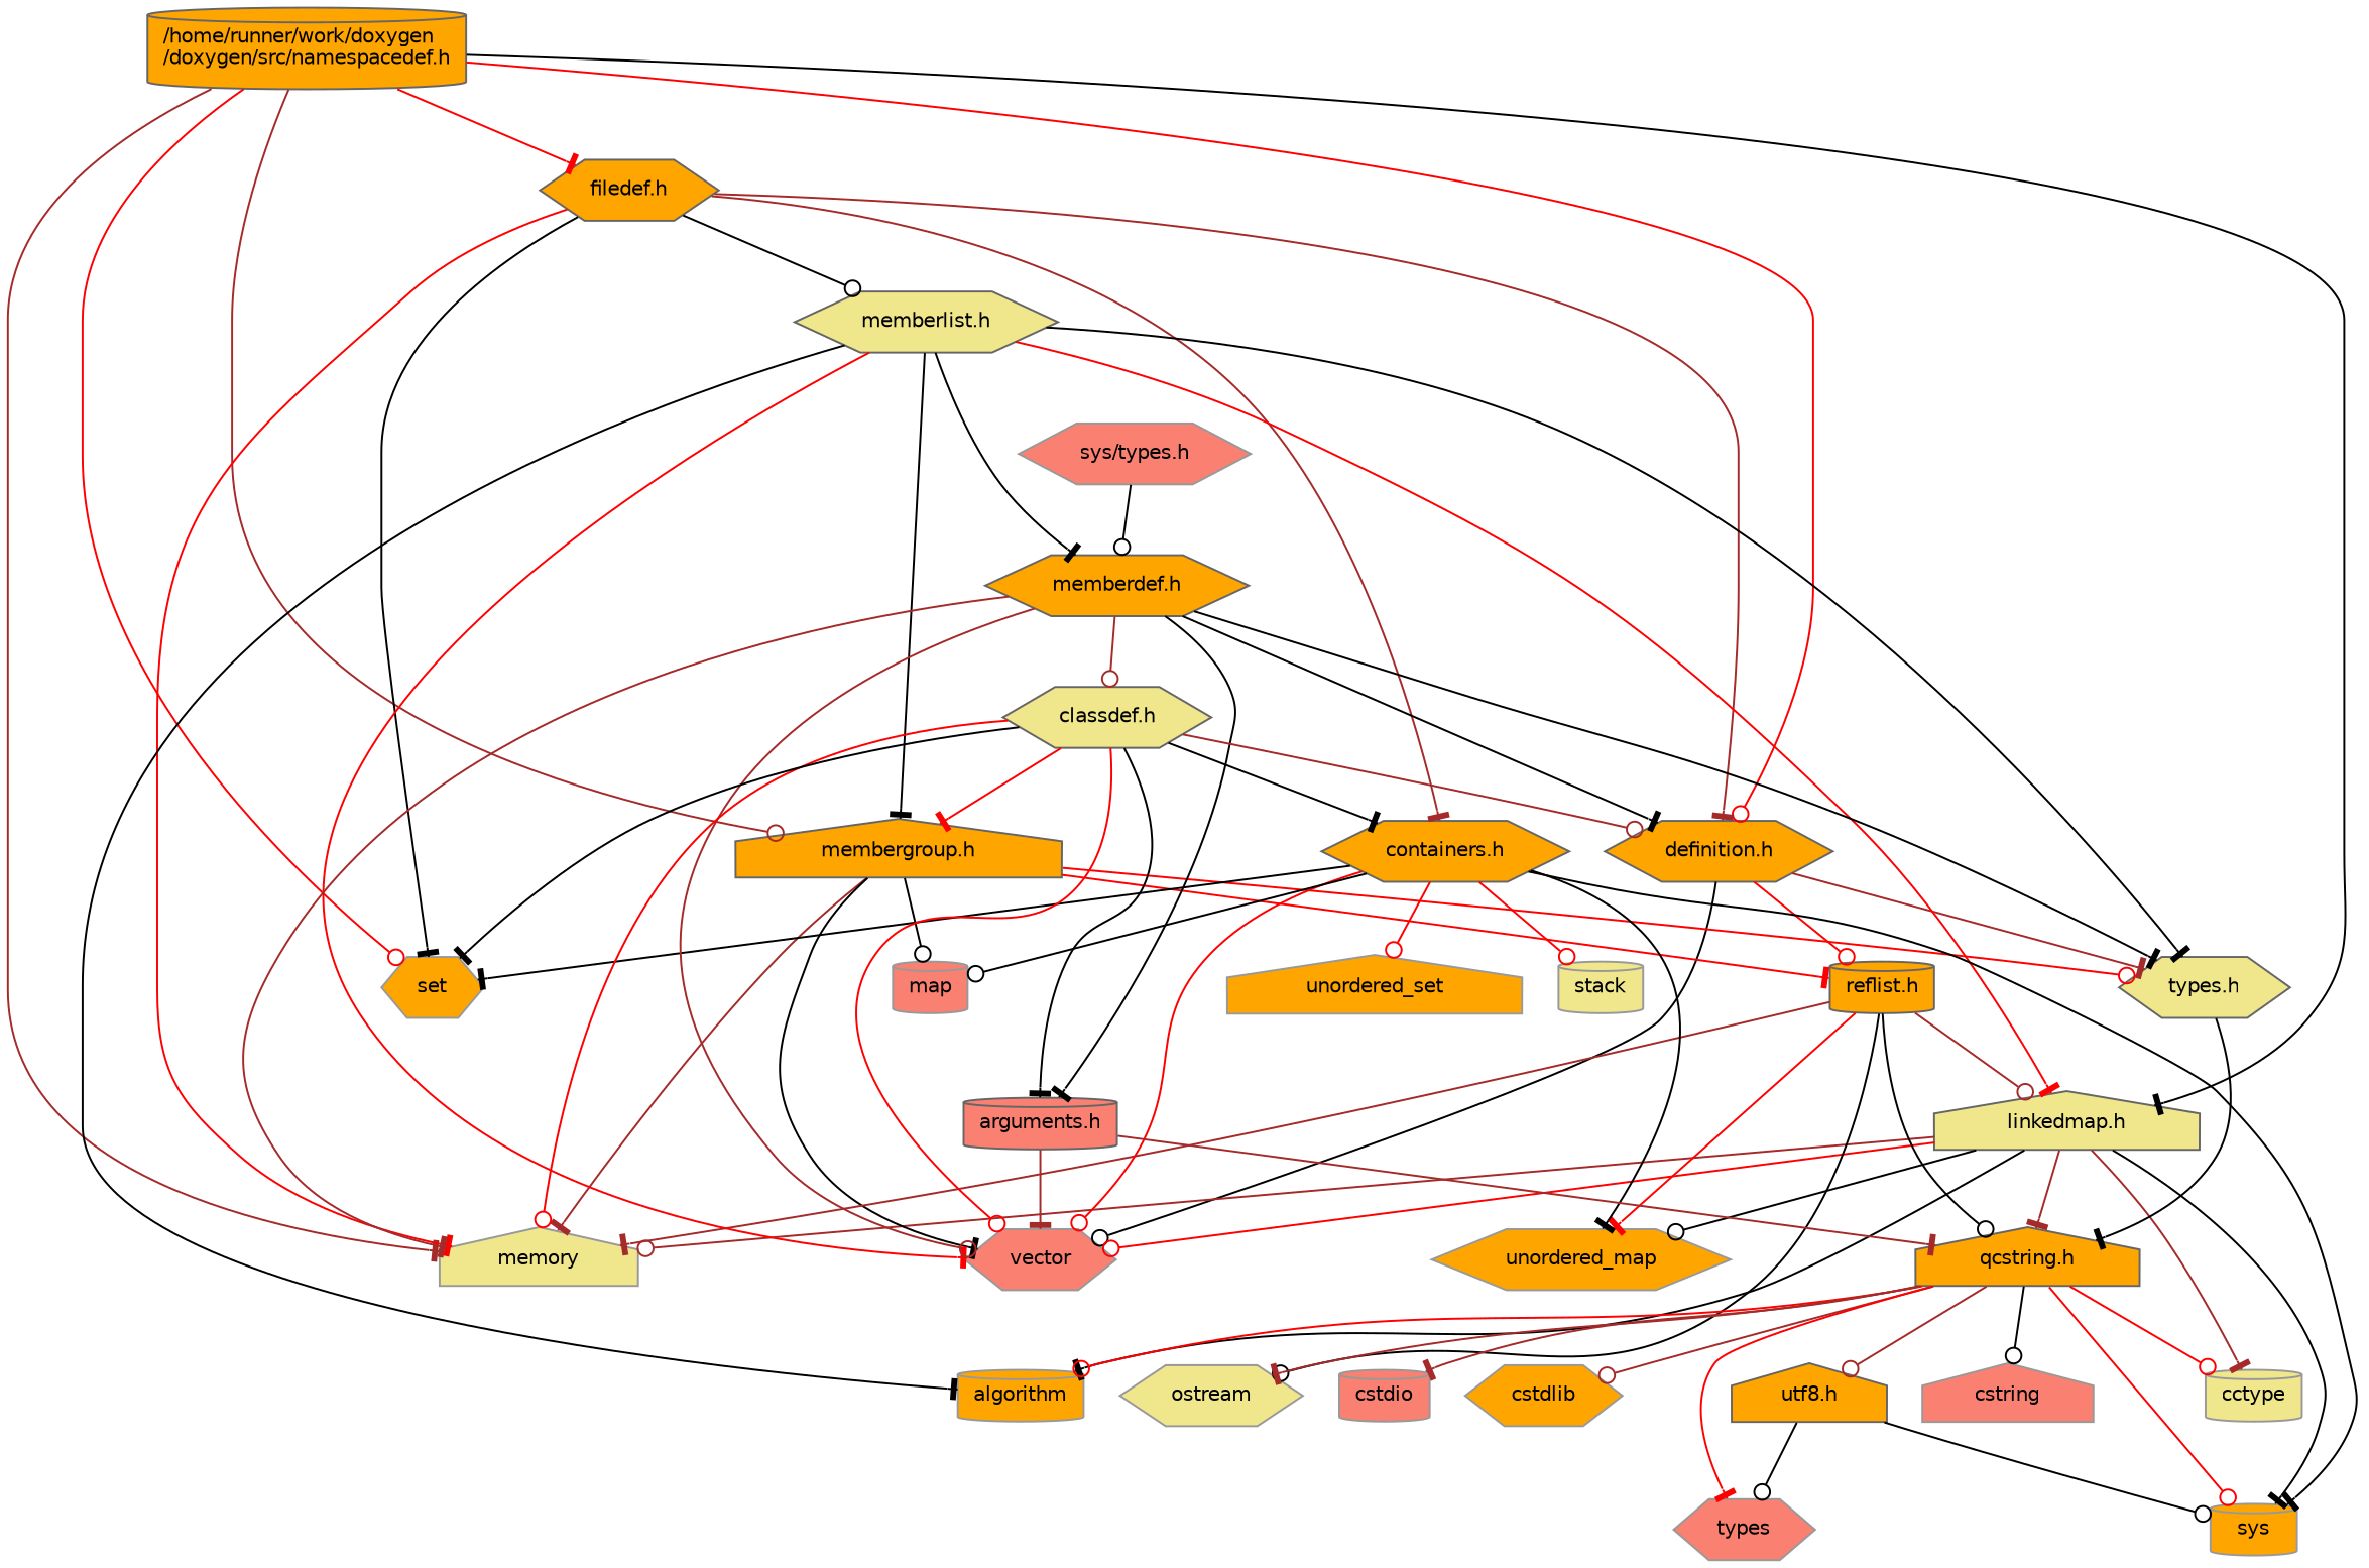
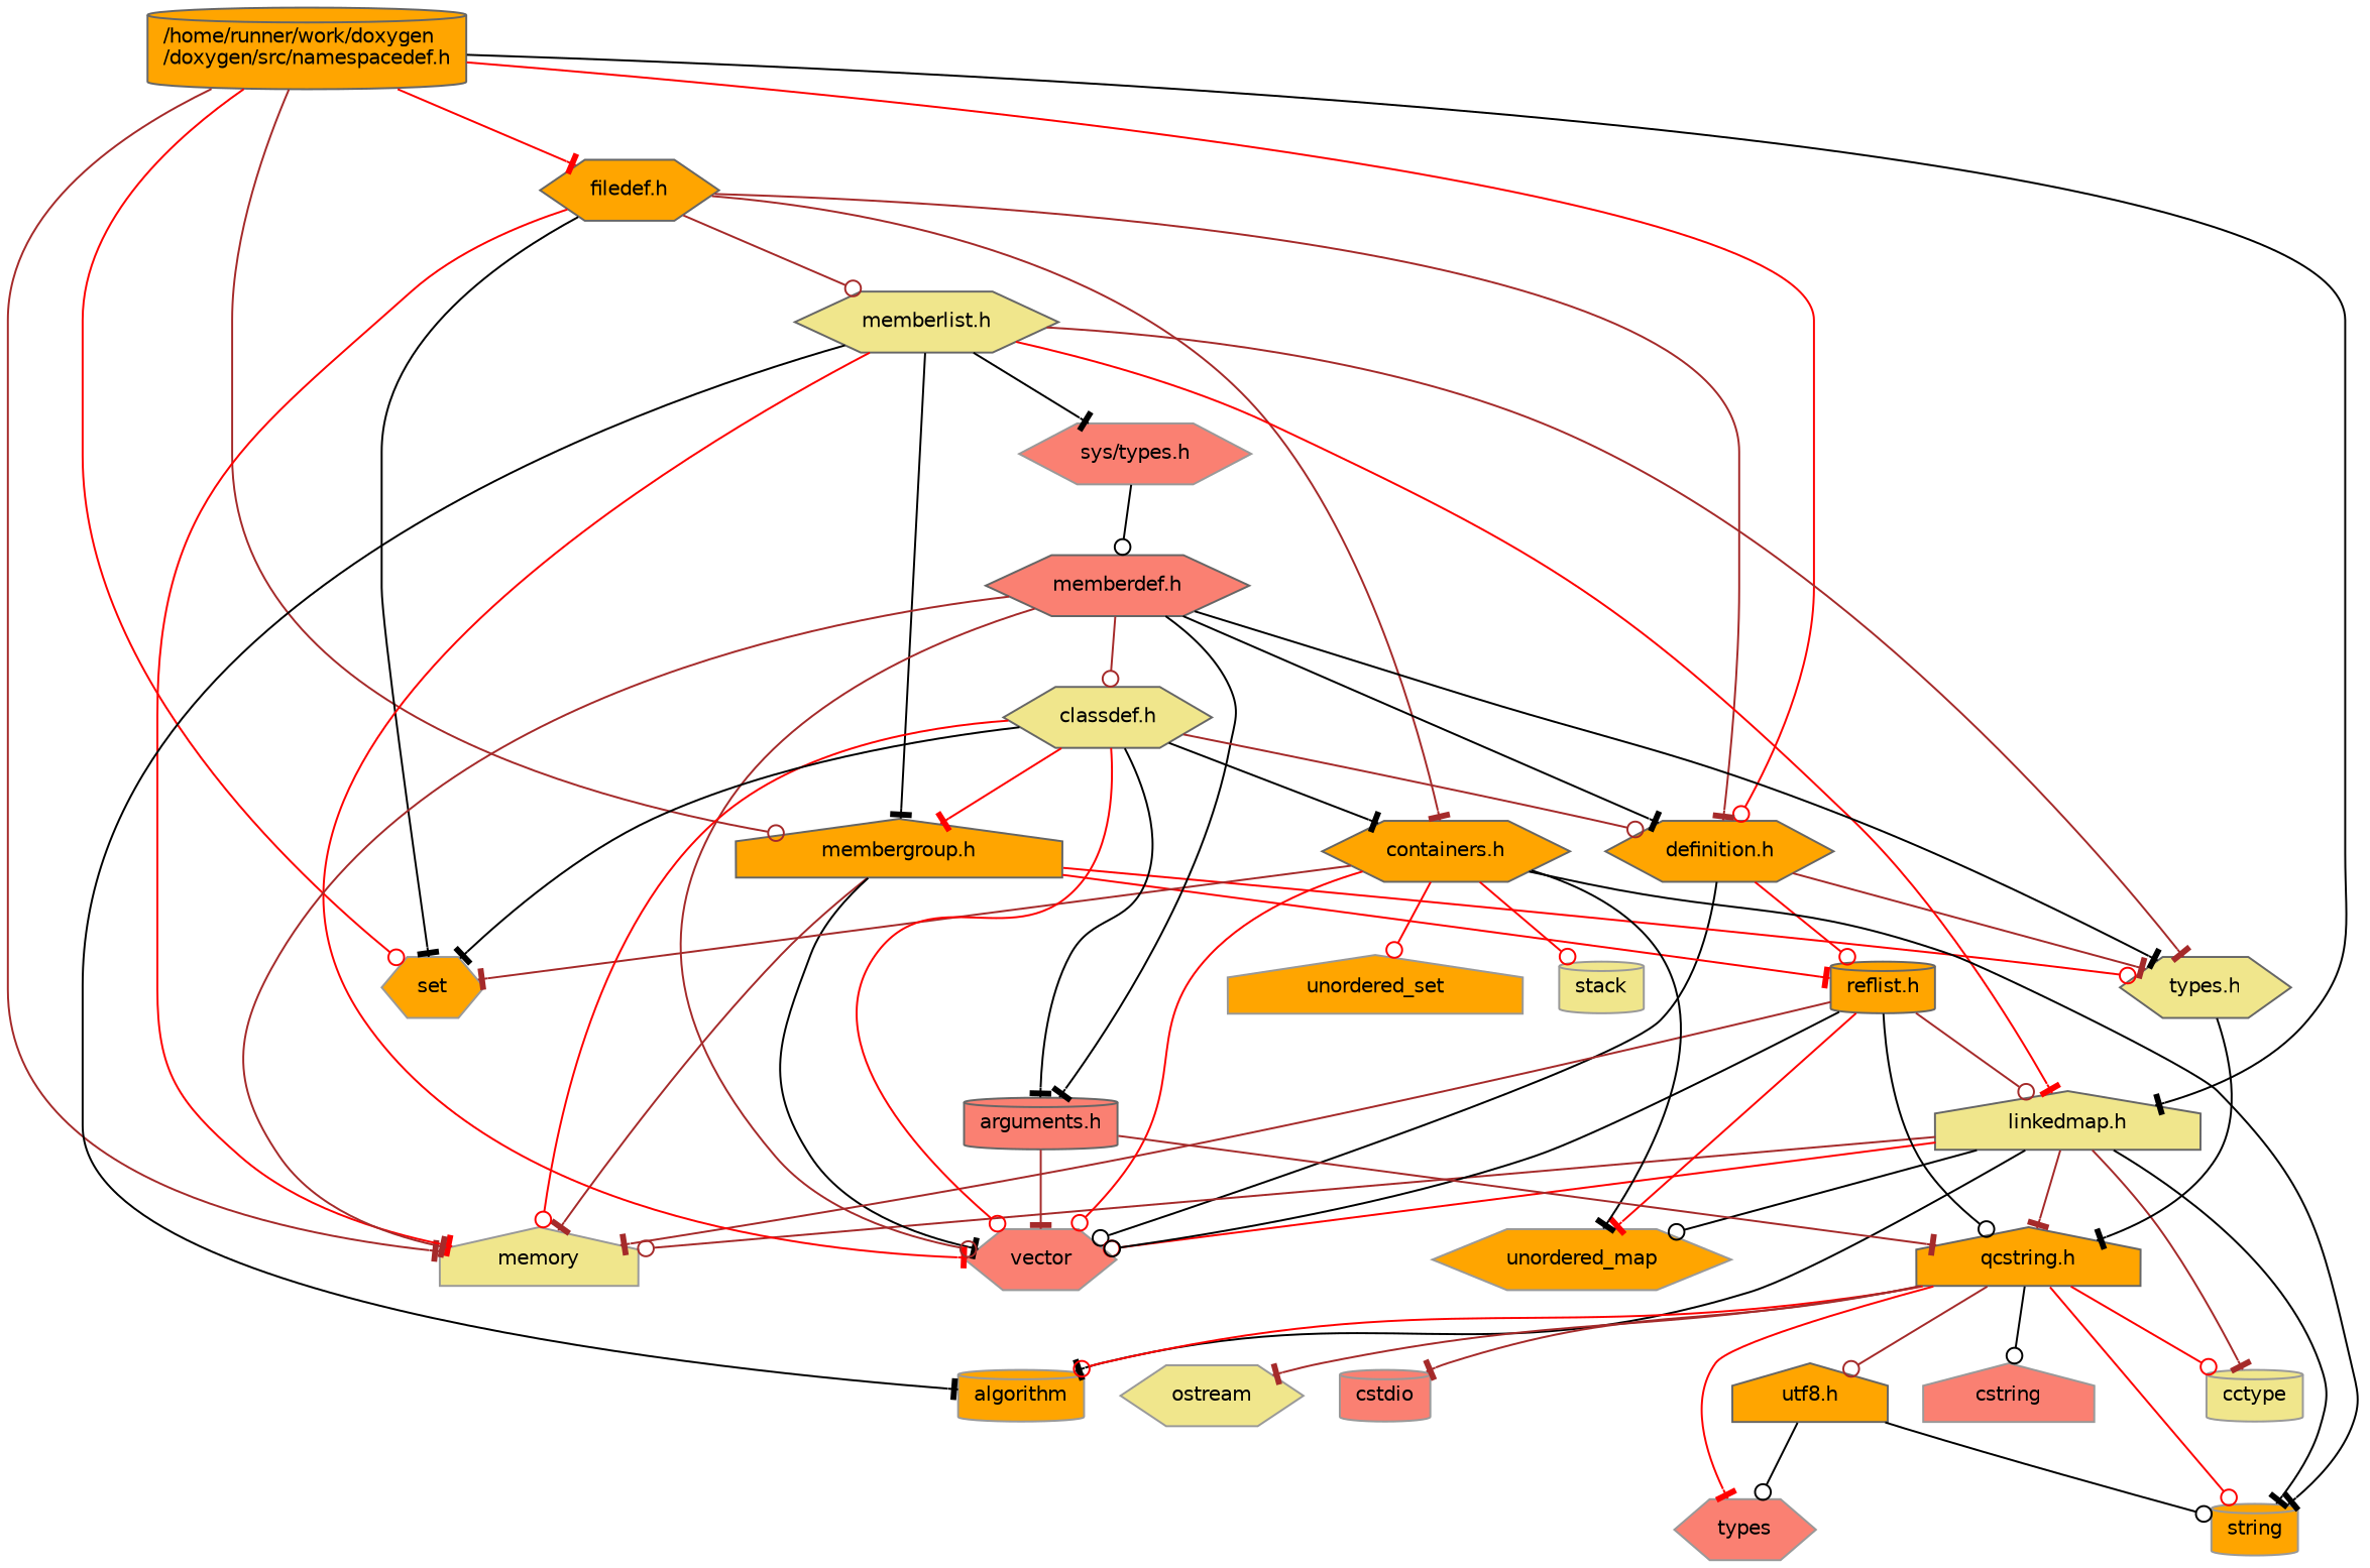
  digraph {
    node [color=grey60 fillcolor=orange fontname=Helvetica fontsize=10 shape=hexagon style=filled]
    edge [arrowhead=tee color=black fontname=Helvetica fontsize=10 labelfontname=Helvetica labelfontsize=10 style=solid]
    n1 [color=gray40 fontcolor=black height=0.2 label="/home/runner/work/doxygen\l/doxygen/src/namespacedef.h" shape=cylinder width=0.4]
    n2 [fillcolor=khaki height=0.2 label=memory shape=house width=0.4]
    n3 [height=0.2 label=set width=0.4]
    n4 [color=grey40 height=0.2 label="definition.h" width=0.4]
    n5 [color=grey40 fillcolor=khaki height=0.2 label="linkedmap.h" shape=house width=0.4]
    n6 [color=grey40 height=0.2 label="filedef.h" width=0.4]
    n7 [color=grey40 height=0.2 label="membergroup.h" shape=house width=0.4]
    n8 [fillcolor=salmon height=0.2 label=vector width=0.4]
    n9 [color=grey40 fillcolor=khaki height=0.2 label="types.h" width=0.4]
    n10 [color=grey40 height=0.2 label="reflist.h" shape=cylinder width=0.4]
    n11 [color=grey40 height=0.2 label="qcstring.h" shape=house width=0.4]
-   n12 [height=0.2 label=sys shape=cylinder width=0.4]
+   n12 [height=0.2 label=string shape=cylinder width=0.4]
    n13 [height=0.2 label=algorithm shape=cylinder width=0.4]
    n14 [fillcolor=khaki height=0.2 label=cctype shape=cylinder width=0.4]
    n15 [height=0.2 label=unordered_map width=0.4]
    n16 [color=grey40 fillcolor=khaki height=0.2 label="memberlist.h" width=0.4]
    n17 [color=grey40 height=0.2 label="containers.h" width=0.4]
-   n18 [fillcolor=salmon height=0.2 label=map shape=cylinder width=0.4]
    n19 [fillcolor=salmon height=0.2 label=cstring shape=house width=0.4]
    n20 [fillcolor=salmon height=0.2 label=cstdio shape=cylinder width=0.4]
-   n21 [height=0.2 label=cstdlib width=0.4]
    n22 [fillcolor=salmon height=0.2 label=types width=0.4]
    n23 [fillcolor=khaki height=0.2 label=ostream width=0.4]
    n24 [color=grey40 height=0.2 label="utf8.h" shape=house width=0.4]
-   n25 [color=grey40 height=0.2 label="memberdef.h" width=0.4]
+   n25 [color=grey40 fillcolor=salmon height=0.2 label="memberdef.h" width=0.4]
    n26 [height=0.2 label=unordered_set shape=house width=0.4]
    n27 [fillcolor=khaki height=0.2 label=stack shape=cylinder width=0.4]
    n28 [color=grey40 fillcolor=salmon height=0.2 label="arguments.h" shape=cylinder width=0.4]
    n29 [color=grey40 fillcolor=khaki height=0.2 label="classdef.h" width=0.4]
    n30 [fillcolor=salmon height=0.2 label="sys/types.h" width=0.4]
    n1 -> n2 [color=brown]
    n1 -> n3 [arrowhead=odot color=red]
    n1 -> n4 [arrowhead=odot color=red]
    n1 -> n5
    n1 -> n6 [color=red]
    n1 -> n7 [arrowhead=odot color=brown]
    n4 -> n8 [arrowhead=odot]
    n4 -> n9 [color=brown]
    n4 -> n10 [arrowhead=odot color=red]
    n5 -> n2 [arrowhead=odot color=brown]
    n5 -> n8 [arrowhead=odot color=red]
    n5 -> n11 [color=brown]
    n5 -> n12
    n5 -> n13
    n5 -> n14 [color=brown]
    n5 -> n15 [arrowhead=odot]
    n6 -> n2 [color=red]
    n6 -> n3
    n6 -> n4 [color=brown]
-   n6 -> n16 [arrowhead=odot]
+   n6 -> n16 [arrowhead=odot color=brown]
    n6 -> n17 [color=brown]
    n7 -> n2 [color=brown]
    n7 -> n8
    n7 -> n9 [arrowhead=odot color=red]
    n7 -> n10 [color=red]
-   n7 -> n18 [arrowhead=odot]
    n9 -> n11
    n10 -> n2 [color=brown]
    n10 -> n5 [arrowhead=odot color=brown]
-   n10 -> n23 [arrowhead=odot]
+   n10 -> n8 [arrowhead=odot]
    n10 -> n11 [arrowhead=odot]
    n10 -> n15 [color=red]
    n11 -> n12 [arrowhead=odot color=red]
    n11 -> n13 [arrowhead=odot color=red]
    n11 -> n14 [arrowhead=odot color=red]
    n11 -> n19 [arrowhead=odot]
    n11 -> n20 [color=brown]
-   n11 -> n21 [arrowhead=odot color=brown]
    n11 -> n22 [color=red]
    n11 -> n23 [color=brown]
    n11 -> n24 [arrowhead=odot color=brown]
    n16 -> n5 [color=red]
    n16 -> n7
    n16 -> n8 [color=red]
-   n16 -> n9
+   n16 -> n9 [color=brown]
    n16 -> n13
-   n16 -> n25
-   n17 -> n3
+   n16 -> n30
+   n17 -> n3 [color=brown]
    n17 -> n8 [arrowhead=odot color=red]
    n17 -> n12
    n17 -> n15
-   n17 -> n18 [arrowhead=odot]
    n17 -> n26 [arrowhead=odot color=red]
    n17 -> n27 [arrowhead=odot color=red]
    n24 -> n12 [arrowhead=odot]
    n24 -> n22 [arrowhead=odot]
    n25 -> n2 [color=brown]
    n25 -> n4
    n25 -> n8 [arrowhead=odot color=brown]
    n25 -> n9
    n25 -> n28
    n25 -> n29 [arrowhead=odot color=brown]
    n28 -> n8 [color=brown]
    n28 -> n11 [color=brown]
    n29 -> n2 [arrowhead=odot color=red]
    n29 -> n3
    n29 -> n4 [arrowhead=odot color=brown]
    n29 -> n7 [color=red]
    n29 -> n8 [arrowhead=odot color=red]
    n29 -> n17
    n29 -> n28
    n30 -> n25 [arrowhead=odot]
  }
